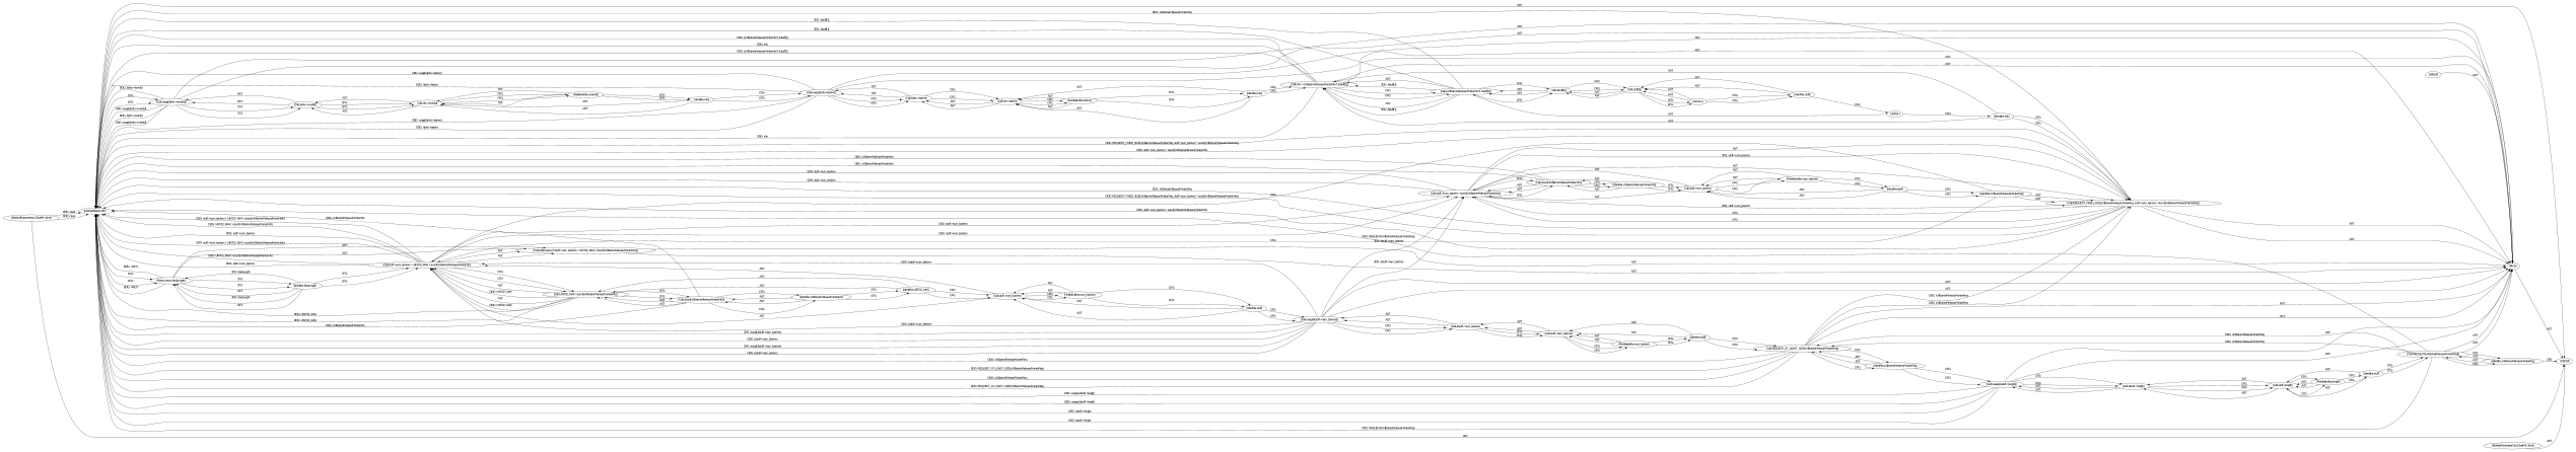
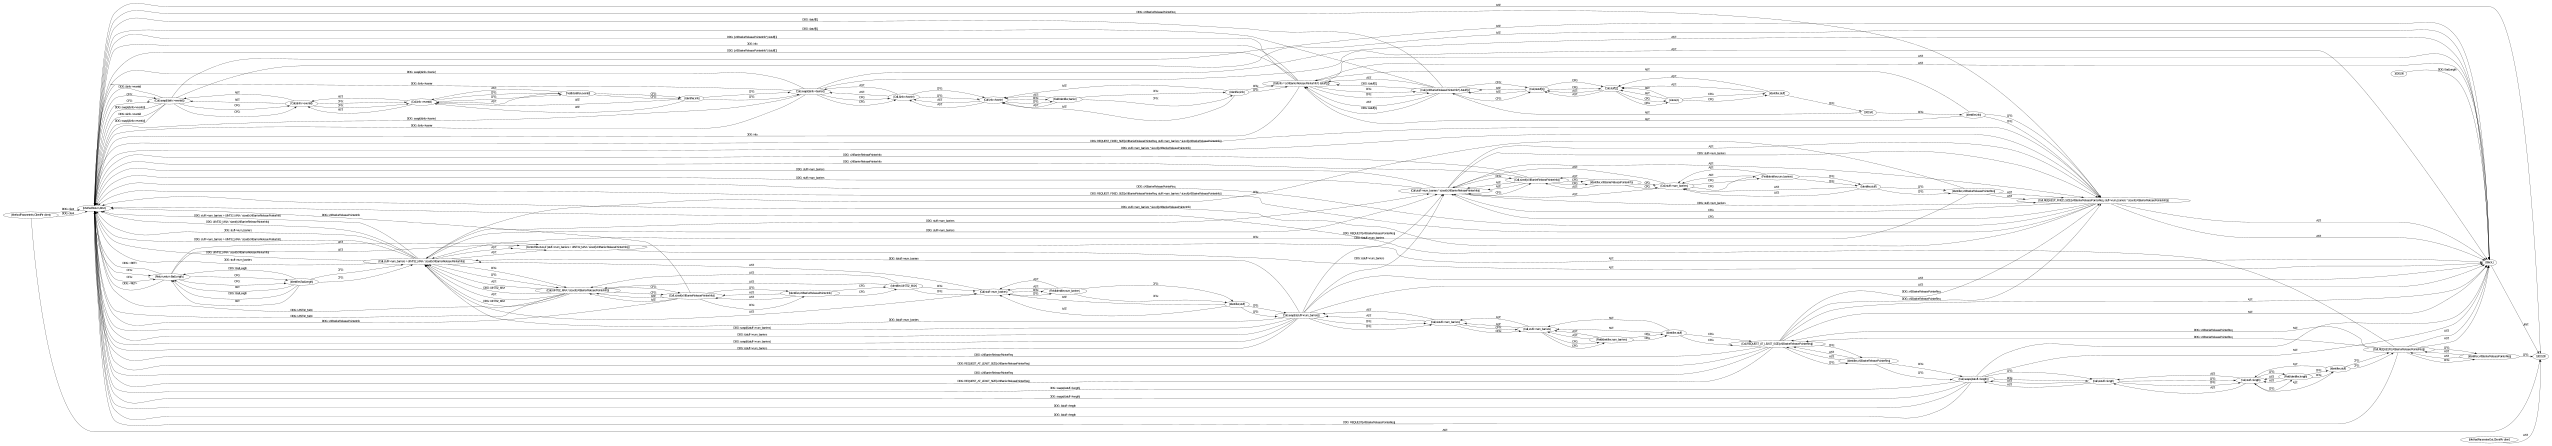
  digraph {
    fontname="Liberation Sans"
    rankdir=LR
    node [fontname="Liberation Sans"]
    edge [fontname="Liberation Sans"]
-   n1 [label="(MethodReturn,RET)"]
+   n1 [label="(MethodReturn,MAX)"]
    n2 [label="(Return,return BadLength;)"]
    n3 [label="(Call,swapl(&info->eventid))"]
    1000100
    n5 [label="(ControlStructure,if (stuff->num_barriers > UINT32_MAX / sizeof(xXIBarrierReleasePointerInfo)))"]
    n6 [label="(Identifier,BadLength)"]
    n7 [label="(Block,)"]
    n8 [label="(Call,&info->eventid)"]
    n9 [label="(MethodParameterIn,ClientPtr client)"]
    n10 [label="(MethodParameterOut,ClientPtr client)"]
    n11 [label="(Call,&stuff->num_barriers)"]
    n12 [label="(Call,stuff->num_barriers)"]
    n13 [label="(Call,swapl(&stuff->num_barriers))"]
    n14 [label="(FieldIdentifier,num_barriers)"]
    n15 [label="(Call,stuff->num_barriers > UINT32_MAX / sizeof(xXIBarrierReleasePointerInfo))"]
    n16 [label="(Call,stuff->num_barriers * sizeof(xXIBarrierReleasePointerInfo))"]
    n17 [label="(Identifier,stuff)"]
    n18 [label="(Call,REQUEST_AT_LEAST_SIZE(xXIBarrierReleasePointerReq))"]
    n19 [label="(Call,REQUEST_FIXED_SIZE(xXIBarrierReleasePointerReq, stuff->num_barriers * sizeof(xXIBarrierReleasePointerInfo)))"]
    n20 [label="(Identifier,xXIBarrierReleasePointerReq)"]
    n21 [label="(Call,UINT32_MAX / sizeof(xXIBarrierReleasePointerInfo))"]
    n22 [label="(Call,sizeof(xXIBarrierReleasePointerInfo))"]
    n23 [label="(FieldIdentifier,num_barriers)"]
    n24 [label="(Call,stuff->num_barriers)"]
    n25 [label="(Identifier,stuff)"]
    n26 [label="(Call,sizeof(xXIBarrierReleasePointerInfo))"]
    n27 [label="(Identifier,xXIBarrierReleasePointerInfo)"]
    n28 [label="(Identifier,UINT32_MAX)"]
    n29 [label="(Identifier,xXIBarrierReleasePointerReq)"]
    n30 [label="(Identifier,xXIBarrierReleasePointerInfo)"]
    n31 [label="(Call,stuff->num_barriers)"]
    n32 [label="(FieldIdentifier,num_barriers)"]
    n33 [label="(Identifier,stuff)"]
    n34 [label="(Call,(xXIBarrierReleasePointerInfo*) &stuff[1])"]
    n35 [label="(Call,&stuff[1])"]
    n36 [label="(Call,info = (xXIBarrierReleasePointerInfo*) &stuff[1])"]
    n37 [label="(Call,stuff[1])"]
    n38 [label="(Literal,1)"]
    n39 [label="(Identifier,stuff)"]
    1000141
    n41 [label="(Identifier,info)"]
    n42 [label="(Call,&info->barrier)"]
    n43 [label="(Call,info->barrier)"]
    n44 [label="(Call,swapl(&info->barrier))"]
    n45 [label="(FieldIdentifier,barrier)"]
    n46 [label="(Identifier,info)"]
    n47 [label="(Call,info->eventid)"]
    n48 [label="(FieldIdentifier,eventid)"]
    n49 [label="(Identifier,info)"]
    n50 [label="(Identifier,xXIBarrierReleasePointerReq)"]
    n51 [label="(Call,REQUEST(xXIBarrierReleasePointerReq))"]
    n52 [label="(Call,&stuff->length)"]
    n53 [label="(Call,stuff->length)"]
    n54 [label="(Call,swaps(&stuff->length))"]
    n55 [label="(FieldIdentifier,length)"]
    n56 [label="(Identifier,stuff)"]
    1000106
    n1 -> n2 [label="CFG: "]
    n1 -> n2 [label="CFG: "]
    n1 -> n3 [label="CFG: "]
    n1 -> n3 [label="CFG: "]
    n1 -> 1000100 [label="AST: "]
    n2 -> n1 [label="DDG: <RET>"]
    n2 -> n1 [label="DDG: <RET>"]
    n2 -> n5 [label="AST: "]
    n2 -> n5 [label="AST: "]
    n2 -> n6 [label="CFG: "]
    n2 -> n6 [label="CFG: "]
    n3 -> n1 [label="DDG: swapl(&info->eventid)"]
    n3 -> n1 [label="DDG: &info->eventid"]
    n3 -> n1 [label="DDG: swapl(&info->eventid)"]
    n3 -> n1 [label="DDG: &info->eventid"]
    n3 -> n7 [label="AST: "]
    n3 -> n7 [label="AST: "]
    n3 -> n8 [label="CFG: "]
    n3 -> n8 [label="CFG: "]
    n5 -> n7 [label="AST: "]
    n5 -> n7 [label="AST: "]
    n6 -> n2 [label="AST: "]
    n6 -> n2 [label="DDG: BadLength"]
    n6 -> n2 [label="AST: "]
    n6 -> n2 [label="DDG: BadLength"]
    n6 -> n15 [label="CFG: "]
    n6 -> n15 [label="CFG: "]
-   n7 -> 1000100 [label="AST: "]
+   n7 -> 1000100 [label="UINT: "]
    n8 -> n3 [label="AST: "]
    n8 -> n3 [label="AST: "]
    n8 -> n47 [label="CFG: "]
    n8 -> n47 [label="CFG: "]
    n9 -> n1 [label="DDG: client"]
    n9 -> n1 [label="DDG: client"]
    n9 -> 1000100 [label="AST: "]
    n10 -> 1000100 [label="AST: "]
    n11 -> n12 [label="CFG: "]
    n11 -> n12 [label="CFG: "]
    n11 -> n13 [label="AST: "]
    n11 -> n13 [label="AST: "]
    n12 -> n11 [label="AST: "]
    n12 -> n11 [label="AST: "]
    n12 -> n14 [label="CFG: "]
    n12 -> n14 [label="CFG: "]
    n13 -> n1 [label="DDG: swapl(&stuff->num_barriers)"]
    n13 -> n1 [label="DDG: &stuff->num_barriers"]
    n13 -> n1 [label="DDG: swapl(&stuff->num_barriers)"]
    n13 -> n1 [label="DDG: &stuff->num_barriers"]
    n13 -> n7 [label="AST: "]
    n13 -> n7 [label="AST: "]
    n13 -> n11 [label="CFG: "]
    n13 -> n11 [label="CFG: "]
    n13 -> n15 [label="DDG: &stuff->num_barriers"]
    n13 -> n15 [label="DDG: &stuff->num_barriers"]
    n13 -> n16 [label="DDG: &stuff->num_barriers"]
    n13 -> n16 [label="DDG: &stuff->num_barriers"]
    n14 -> n12 [label="AST: "]
    n14 -> n12 [label="AST: "]
    n14 -> n17 [label="CFG: "]
    n14 -> n17 [label="CFG: "]
    n15 -> n1 [label="DDG: stuff->num_barriers"]
    n15 -> n1 [label="DDG: stuff->num_barriers > UINT32_MAX / sizeof(xXIBarrierReleasePointerInfo)"]
    n15 -> n1 [label="DDG: UINT32_MAX / sizeof(xXIBarrierReleasePointerInfo)"]
    n15 -> n1 [label="DDG: stuff->num_barriers"]
    n15 -> n1 [label="DDG: stuff->num_barriers > UINT32_MAX / sizeof(xXIBarrierReleasePointerInfo)"]
    n15 -> n1 [label="DDG: UINT32_MAX / sizeof(xXIBarrierReleasePointerInfo)"]
    n15 -> n5 [label="AST: "]
    n15 -> n5 [label="AST: "]
    n15 -> n16 [label="DDG: stuff->num_barriers"]
    n15 -> n16 [label="DDG: stuff->num_barriers"]
    n15 -> n21 [label="CFG: "]
    n15 -> n21 [label="CFG: "]
    n16 -> n1 [label="DDG: stuff->num_barriers"]
    n16 -> n1 [label="DDG: stuff->num_barriers"]
    n16 -> n19 [label="AST: "]
    n16 -> n19 [label="DDG: stuff->num_barriers"]
    n16 -> n19 [label="AST: "]
    n16 -> n19 [label="DDG: stuff->num_barriers"]
    n16 -> n22 [label="CFG: "]
    n16 -> n22 [label="CFG: "]
    n17 -> n12 [label="AST: "]
    n17 -> n12 [label="AST: "]
    n17 -> n18 [label="CFG: "]
    n17 -> n18 [label="CFG: "]
    n18 -> n1 [label="DDG: REQUEST_AT_LEAST_SIZE(xXIBarrierReleasePointerReq)"]
    n18 -> n1 [label="DDG: xXIBarrierReleasePointerReq"]
    n18 -> n1 [label="DDG: REQUEST_AT_LEAST_SIZE(xXIBarrierReleasePointerReq)"]
    n18 -> n1 [label="DDG: xXIBarrierReleasePointerReq"]
    n18 -> n7 [label="AST: "]
    n18 -> n7 [label="AST: "]
    n18 -> n19 [label="DDG: xXIBarrierReleasePointerReq"]
    n18 -> n19 [label="DDG: xXIBarrierReleasePointerReq"]
    n18 -> n20 [label="CFG: "]
    n18 -> n20 [label="CFG: "]
    n19 -> n1 [label="DDG: REQUEST_FIXED_SIZE(xXIBarrierReleasePointerReq, stuff->num_barriers * sizeof(xXIBarrierReleasePointerInfo))"]
    n19 -> n1 [label="DDG: stuff->num_barriers * sizeof(xXIBarrierReleasePointerInfo)"]
    n19 -> n1 [label="DDG: xXIBarrierReleasePointerReq"]
    n19 -> n1 [label="DDG: REQUEST_FIXED_SIZE(xXIBarrierReleasePointerReq, stuff->num_barriers * sizeof(xXIBarrierReleasePointerInfo))"]
    n19 -> n1 [label="DDG: stuff->num_barriers * sizeof(xXIBarrierReleasePointerInfo)"]
    n19 -> n1 [label="DDG: xXIBarrierReleasePointerReq"]
    n19 -> n7 [label="AST: "]
    n19 -> n7 [label="AST: "]
    n19 -> n16 [label="CFG: "]
    n19 -> n16 [label="CFG: "]
    n20 -> n18 [label="AST: "]
    n20 -> n18 [label="AST: "]
    n20 -> n54 [label="CFG: "]
    n20 -> n54 [label="CFG: "]
    n21 -> n1 [label="DDG: UINT32_MAX"]
    n21 -> n1 [label="DDG: UINT32_MAX"]
    n21 -> n15 [label="AST: "]
    n21 -> n15 [label="DDG: UINT32_MAX"]
    n21 -> n15 [label="AST: "]
    n21 -> n15 [label="DDG: UINT32_MAX"]
    n21 -> n26 [label="CFG: "]
    n21 -> n26 [label="CFG: "]
    n22 -> n1 [label="DDG: xXIBarrierReleasePointerInfo"]
    n22 -> n1 [label="DDG: xXIBarrierReleasePointerInfo"]
    n22 -> n16 [label="AST: "]
    n22 -> n16 [label="AST: "]
    n22 -> n30 [label="CFG: "]
    n22 -> n30 [label="CFG: "]
    n23 -> n24 [label="AST: "]
    n23 -> n24 [label="AST: "]
    n23 -> n25 [label="CFG: "]
    n23 -> n25 [label="CFG: "]
    n24 -> n15 [label="AST: "]
    n24 -> n15 [label="AST: "]
    n24 -> n23 [label="CFG: "]
    n24 -> n23 [label="CFG: "]
    n25 -> n13 [label="CFG: "]
    n25 -> n13 [label="CFG: "]
    n25 -> n24 [label="AST: "]
    n25 -> n24 [label="AST: "]
    n26 -> n1 [label="DDG: xXIBarrierReleasePointerInfo"]
    n26 -> n1 [label="DDG: xXIBarrierReleasePointerInfo"]
    n26 -> n21 [label="AST: "]
    n26 -> n21 [label="AST: "]
    n26 -> n27 [label="CFG: "]
    n26 -> n27 [label="CFG: "]
    n27 -> n26 [label="AST: "]
    n27 -> n26 [label="AST: "]
    n27 -> n28 [label="CFG: "]
    n27 -> n28 [label="CFG: "]
    n28 -> n21 [label="AST: "]
    n28 -> n21 [label="AST: "]
    n28 -> n24 [label="CFG: "]
    n28 -> n24 [label="CFG: "]
    n29 -> n15 [label="CFG: "]
    n29 -> n15 [label="CFG: "]
    n29 -> n19 [label="AST: "]
    n29 -> n19 [label="AST: "]
    n30 -> n22 [label="AST: "]
    n30 -> n22 [label="AST: "]
    n30 -> n31 [label="CFG: "]
    n30 -> n31 [label="CFG: "]
    n31 -> n16 [label="AST: "]
    n31 -> n16 [label="AST: "]
    n31 -> n32 [label="CFG: "]
    n31 -> n32 [label="CFG: "]
    n32 -> n31 [label="AST: "]
    n32 -> n31 [label="AST: "]
    n32 -> n33 [label="CFG: "]
    n32 -> n33 [label="CFG: "]
    n33 -> n29 [label="CFG: "]
    n33 -> n29 [label="CFG: "]
    n33 -> n31 [label="AST: "]
    n33 -> n31 [label="AST: "]
    n34 -> n1 [label="DDG: &stuff[1]"]
    n34 -> n1 [label="DDG: &stuff[1]"]
    n34 -> n35 [label="CFG: "]
    n34 -> n35 [label="CFG: "]
    n34 -> n36 [label="AST: "]
    n34 -> n36 [label="DDG: &stuff[1]"]
    n34 -> n36 [label="AST: "]
    n34 -> n36 [label="DDG: &stuff[1]"]
    n35 -> n34 [label="AST: "]
    n35 -> n34 [label="AST: "]
    n35 -> n37 [label="CFG: "]
    n35 -> n37 [label="CFG: "]
    n36 -> n1 [label="DDG: info"]
    n36 -> n1 [label="DDG: (xXIBarrierReleasePointerInfo*) &stuff[1]"]
    n36 -> n1 [label="DDG: info"]
    n36 -> n1 [label="DDG: (xXIBarrierReleasePointerInfo*) &stuff[1]"]
    n36 -> n7 [label="AST: "]
    n36 -> n7 [label="AST: "]
    n36 -> n34 [label="CFG: "]
    n36 -> n34 [label="CFG: "]
    n37 -> n35 [label="AST: "]
    n37 -> n35 [label="AST: "]
    n37 -> n38 [label="CFG: "]
    n37 -> n38 [label="CFG: "]
    n38 -> n37 [label="AST: "]
    n38 -> n37 [label="AST: "]
    n38 -> n39 [label="CFG: "]
    n38 -> n39 [label="CFG: "]
    n39 -> n37 [label="AST: "]
    n39 -> n37 [label="AST: "]
    n39 -> 1000141 [label="CFG: "]
    1000141 -> n34 [label="AST: "]
    1000141 -> n41 [label="CFG: "]
    n41 -> n19 [label="CFG: "]
    n41 -> n19 [label="CFG: "]
    n41 -> n36 [label="AST: "]
    n41 -> n36 [label="AST: "]
    n42 -> n43 [label="CFG: "]
    n42 -> n43 [label="CFG: "]
    n42 -> n44 [label="AST: "]
    n42 -> n44 [label="AST: "]
    n43 -> n42 [label="AST: "]
    n43 -> n42 [label="AST: "]
    n43 -> n45 [label="CFG: "]
    n43 -> n45 [label="CFG: "]
    n44 -> n1 [label="DDG: swapl(&info->barrier)"]
    n44 -> n1 [label="DDG: &info->barrier"]
    n44 -> n1 [label="DDG: swapl(&info->barrier)"]
    n44 -> n1 [label="DDG: &info->barrier"]
    n44 -> n7 [label="AST: "]
    n44 -> n7 [label="AST: "]
    n44 -> n42 [label="CFG: "]
    n44 -> n42 [label="CFG: "]
    n45 -> n43 [label="AST: "]
    n45 -> n43 [label="AST: "]
    n45 -> n46 [label="CFG: "]
    n45 -> n46 [label="CFG: "]
    n46 -> n36 [label="CFG: "]
    n46 -> n36 [label="CFG: "]
    n46 -> n43 [label="AST: "]
    n46 -> n43 [label="AST: "]
    n47 -> n8 [label="AST: "]
    n47 -> n8 [label="AST: "]
    n47 -> n48 [label="CFG: "]
    n47 -> n48 [label="CFG: "]
    n48 -> n47 [label="AST: "]
    n48 -> n47 [label="AST: "]
    n48 -> n49 [label="CFG: "]
    n48 -> n49 [label="CFG: "]
    n49 -> n44 [label="CFG: "]
    n49 -> n44 [label="CFG: "]
    n49 -> n47 [label="AST: "]
    n49 -> n47 [label="AST: "]
    n50 -> 1000100 [label="CFG: "]
    n50 -> n51 [label="AST: "]
    n50 -> n51 [label="AST: "]
    n51 -> n1 [label="DDG: REQUEST(xXIBarrierReleasePointerReq)"]
    n51 -> n1 [label="DDG: REQUEST(xXIBarrierReleasePointerReq)"]
    n51 -> n7 [label="AST: "]
    n51 -> n7 [label="AST: "]
    n51 -> n18 [label="DDG: xXIBarrierReleasePointerReq"]
    n51 -> n18 [label="DDG: xXIBarrierReleasePointerReq"]
    n51 -> n50 [label="CFG: "]
    n51 -> n50 [label="CFG: "]
    n52 -> n53 [label="CFG: "]
    n52 -> n53 [label="CFG: "]
    n52 -> n54 [label="AST: "]
    n52 -> n54 [label="AST: "]
    n53 -> n52 [label="AST: "]
    n53 -> n52 [label="AST: "]
    n53 -> n55 [label="CFG: "]
    n53 -> n55 [label="CFG: "]
    n54 -> n1 [label="DDG: &stuff->length"]
    n54 -> n1 [label="DDG: swaps(&stuff->length)"]
    n54 -> n1 [label="DDG: &stuff->length"]
    n54 -> n1 [label="DDG: swaps(&stuff->length)"]
    n54 -> n7 [label="AST: "]
    n54 -> n7 [label="AST: "]
    n54 -> n52 [label="CFG: "]
    n54 -> n52 [label="CFG: "]
    n55 -> n53 [label="AST: "]
    n55 -> n53 [label="AST: "]
    n55 -> n56 [label="CFG: "]
    n55 -> n56 [label="CFG: "]
    n56 -> n51 [label="CFG: "]
    n56 -> n51 [label="CFG: "]
    n56 -> n53 [label="AST: "]
    n56 -> n53 [label="AST: "]
-   1000106 -> n7 [label="AST: "]
+   1000106 -> n7 [label="DDG: BadLength"]
  }
